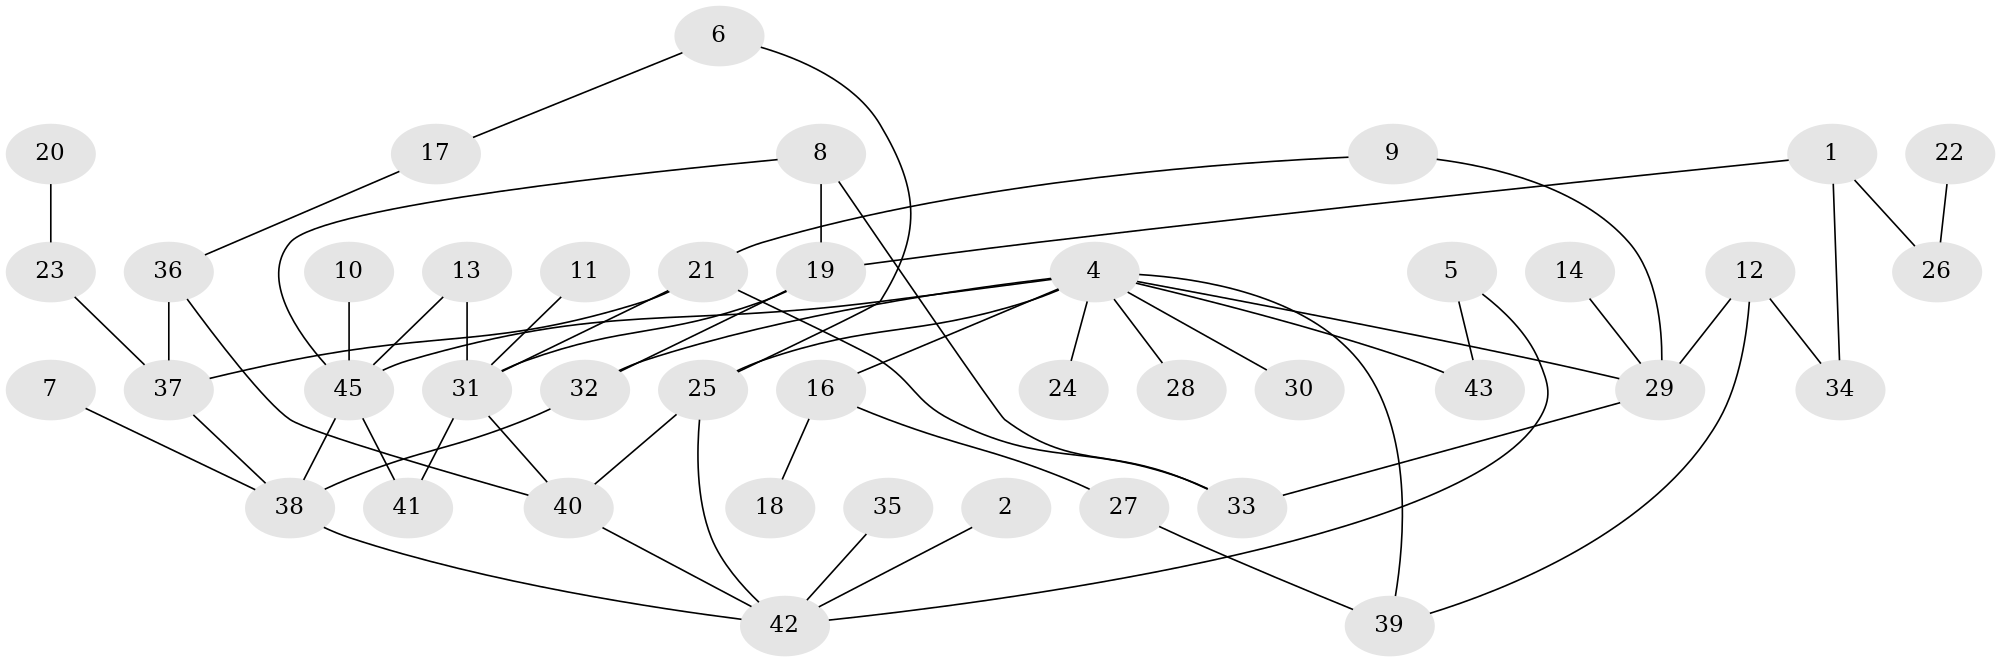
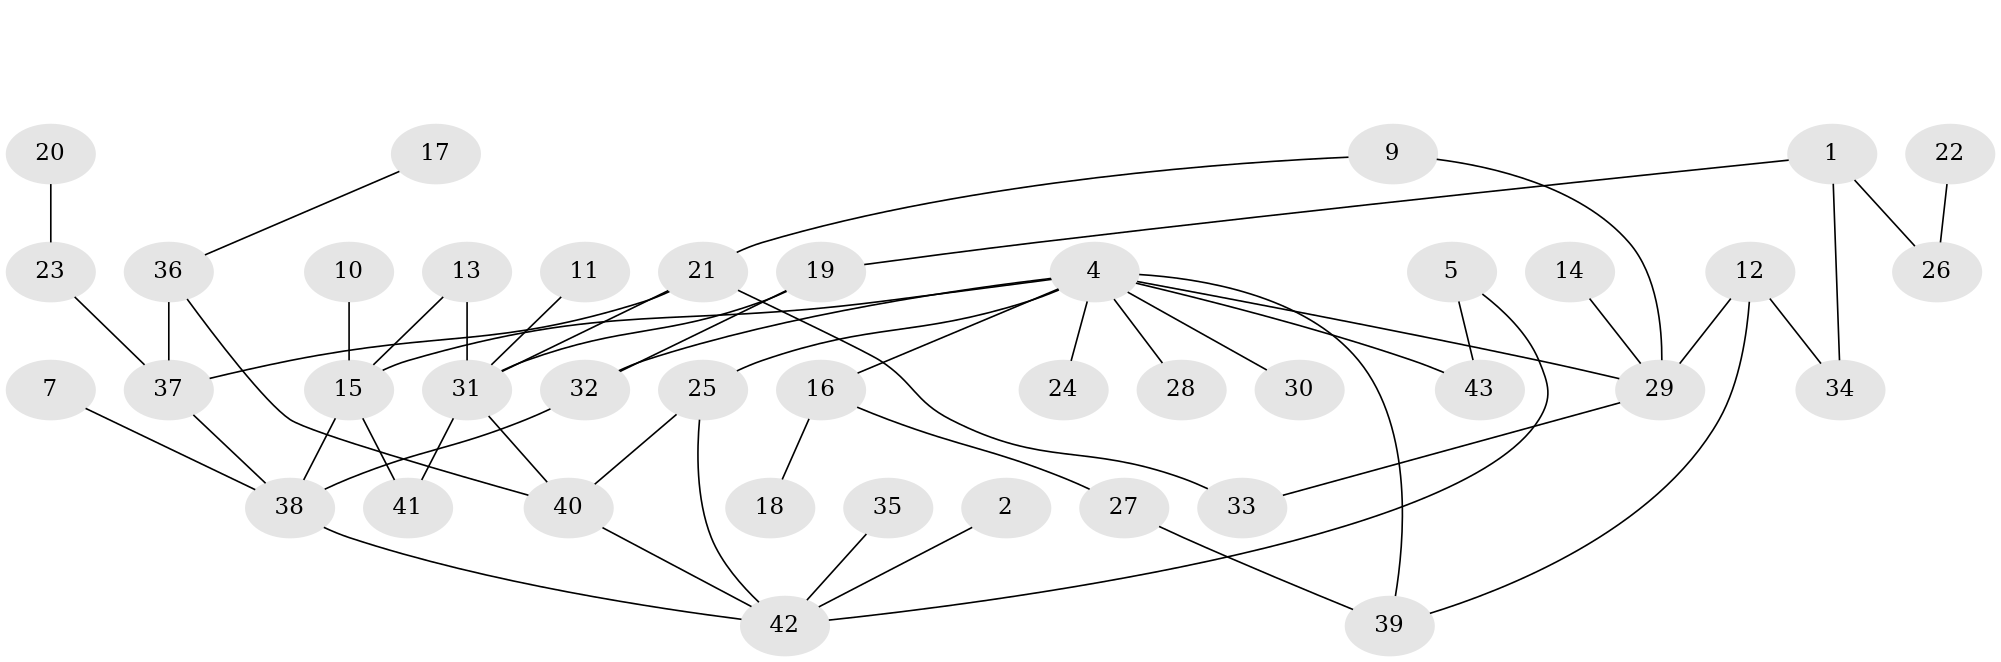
  graph {
    node [color=gray90 style=filled]
    edge [weight=1.0]
    1
    19
    26
    34
    32
    31
    2
    42
    4
    29
-   15 [label=45]
+   15
    16
    24
    25
    28
    30
    39
    43
    33
    38
    41
    18
    27
    40
    37
    5
-   6
    17
    36
    7
-   8
    9
    21
    10
    11
    12
    13
    14
    20
    23
    22
    35
    1 -- 19
    1 -- 26
    1 -- 34
    19 -- 32
    19 -- 31
    32 -- 38
    31 -- 41
    31 -- 40
    2 -- 42
    4 -- 32 [weight=2.0]
    4 -- 29
    4 -- 15
    4 -- 16
    4 -- 24
    4 -- 25
    4 -- 28
    4 -- 30
    4 -- 39
    4 -- 43
    29 -- 33
    15 -- 38
    15 -- 41
    16 -- 18
    16 -- 27
    25 -- 42
    25 -- 40
    38 -- 42
    27 -- 39
    40 -- 42
    37 -- 38 [weight=2.0]
    5 -- 42
    5 -- 43
-   6 -- 25
-   6 -- 17
    17 -- 36
    36 -- 40
    36 -- 37
    7 -- 38
-   8 -- 19
-   8 -- 15
-   8 -- 33
    9 -- 29
    9 -- 21
    21 -- 31
    21 -- 33
    21 -- 37
    10 -- 15
    11 -- 31
    12 -- 34
    12 -- 29 [weight=2.0]
    12 -- 39
    13 -- 31
    13 -- 15
    14 -- 29
    20 -- 23
    23 -- 37
    22 -- 26
    35 -- 42
  }
